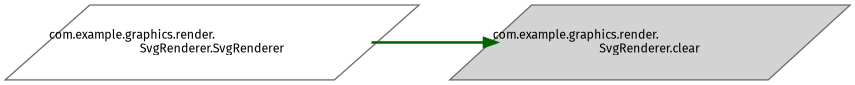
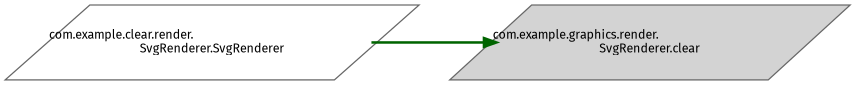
  digraph {
    rankdir=RL
    fontname="Fira Sans"
    node [fontname="Fira Sans" fontsize=10 shape=parallelogram style=filled]
    n1 [color=gray40 fillcolor=lightgrey fontcolor=black height=0.2 label="com.example.graphics.render.\lSvgRenderer.clear" width=0.4]
-   n2 [color=grey40 fillcolor=white height=0.2 label="com.example.graphics.render.\lSvgRenderer.SvgRenderer" width=0.4]
+   n2 [color=grey40 fillcolor=white height=0.2 label="com.example.clear.render.\lSvgRenderer.SvgRenderer" width=0.4]
    n1 -> n2 [color=darkgreen dir=back fontname="Fira Sans" fontsize=10 labelfontname=Helvetica labelfontsize=10 style=bold]
  }
